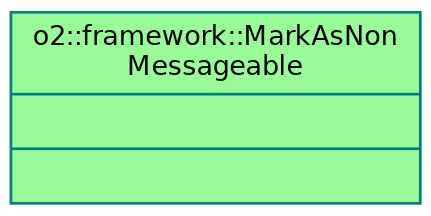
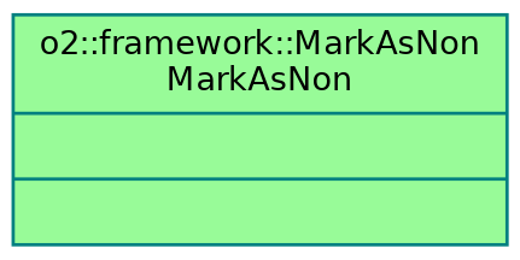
  digraph {
-   n1 [color=teal fillcolor=palegreen fontcolor=black fontname=Helvetica fontsize=10 height=0.2 label="{o2::framework::MarkAsNon\lMessageable\n||}" shape=record style=filled width=0.4]
+   n1 [color=teal fillcolor=palegreen fontcolor=black fontname=Helvetica fontsize=10 height=0.2 label="{o2::framework::MarkAsNon\lMarkAsNon\n||}" shape=record style=filled width=0.4]
  }
